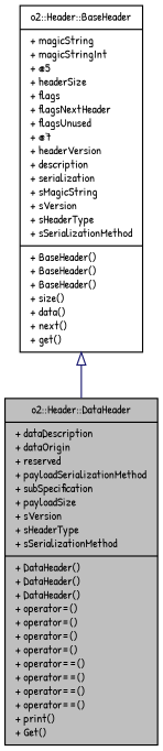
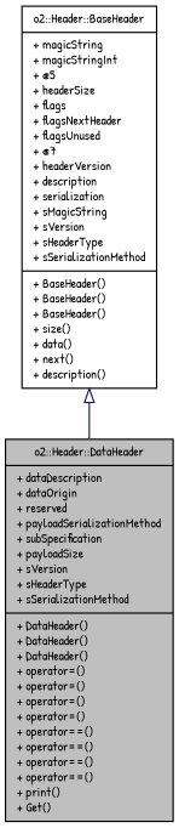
  digraph {
    fontname="Patrick Hand"
    node [color=black fontname="Patrick Hand" fontsize=10 shape=record]
    n1 [fillcolor=grey75 fontcolor=black height=0.2 label="{o2::Header::DataHeader\n|+ dataDescription\l+ dataOrigin\l+ reserved\l+ payloadSerializationMethod\l+ subSpecification\l+ payloadSize\l+ sVersion\l+ sHeaderType\l+ sSerializationMethod\l|+ DataHeader()\l+ DataHeader()\l+ DataHeader()\l+ operator=()\l+ operator=()\l+ operator=()\l+ operator=()\l+ operator==()\l+ operator==()\l+ operator==()\l+ operator==()\l+ print()\l+ Get()\l}" style=filled width=0.4]
-   n2 [height=0.2 label="{o2::Header::BaseHeader\n|+ magicString\l+ magicStringInt\l+ @5\l+ headerSize\l+ flags\l+ flagsNextHeader\l+ flagsUnused\l+ @7\l+ headerVersion\l+ description\l+ serialization\l+ sMagicString\l+ sVersion\l+ sHeaderType\l+ sSerializationMethod\l|+ BaseHeader()\l+ BaseHeader()\l+ BaseHeader()\l+ size()\l+ data()\l+ next()\l+ get()\l}" width=0.4]
+   n2 [height=0.2 label="{o2::Header::BaseHeader\n|+ magicString\l+ magicStringInt\l+ @5\l+ headerSize\l+ flags\l+ flagsNextHeader\l+ flagsUnused\l+ @7\l+ headerVersion\l+ description\l+ serialization\l+ sMagicString\l+ sVersion\l+ sHeaderType\l+ sSerializationMethod\l|+ BaseHeader()\l+ BaseHeader()\l+ BaseHeader()\l+ size()\l+ data()\l+ next()\l+ description()\l}" width=0.4]
    n2 -> n1 [arrowtail=onormal color=midnightblue dir=back fontname="Patrick Hand" fontsize=10 labelfontname=Helvetica labelfontsize=10 style=solid]
  }
